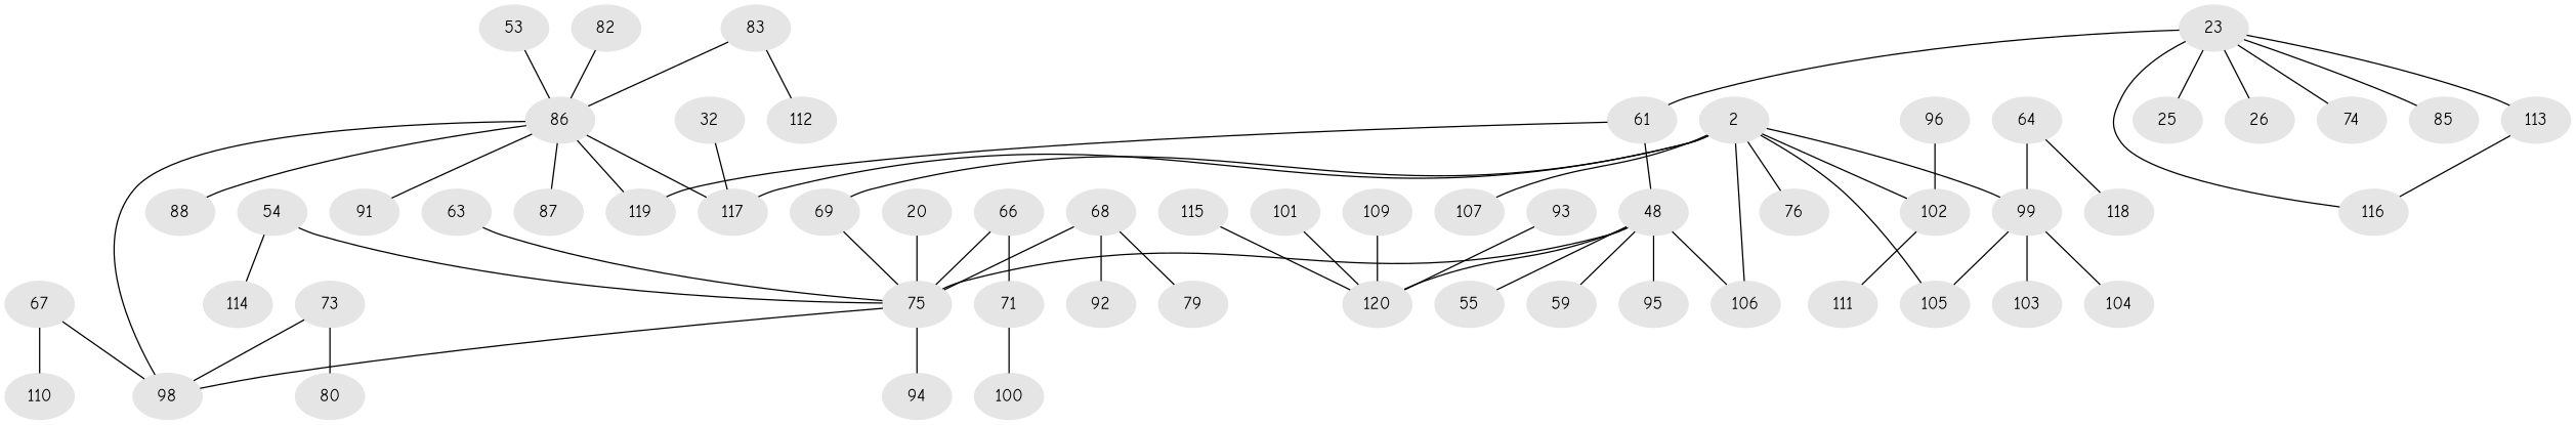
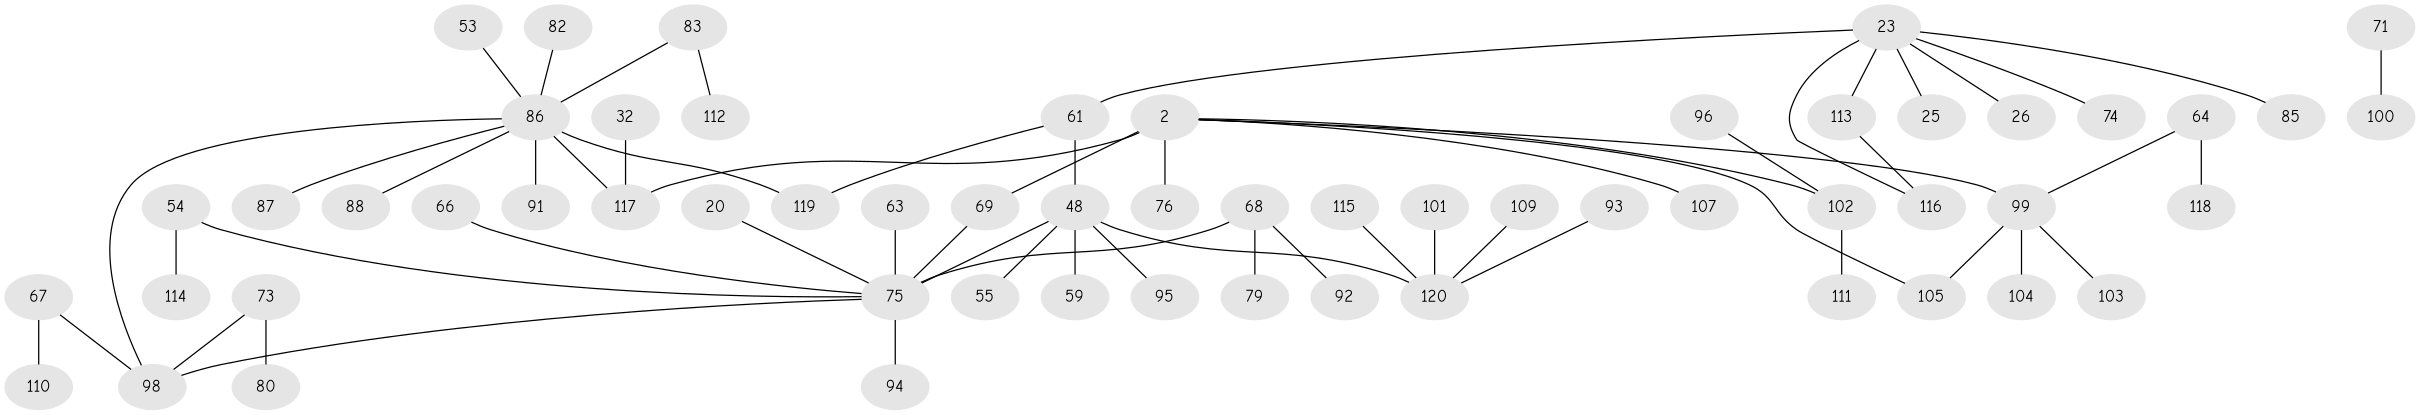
  graph {
    fontname="Comic Neue"
    node [color=gray90 fontname="Comic Neue" style=filled]
    edge [fontname="Comic Neue"]
    2 [super="+1"]
    69 [super="+3"]
    76
    99 [super="+7+49+50"]
    102 [super="+56+62+72"]
-   106 [super="+51+90"]
    107 [super="+40"]
    117 [super="+5"]
    105 [super="+13"]
    75 [super="+11+4+15"]
    103
    104
    111
    98 [super="+60"]
    94
    20
    23 [super="+9"]
    25
    26
    n20 [label=61 super="+30"]
    74
    85
    113 [super="+84"]
    116
    48 [super="+34+47"]
    119 [super="+70"]
    55
    59
    95
    120 [super="+77+97+43"]
    32
    86 [super="+81+78+65"]
    87
    88
    91
    53
    54 [super="+35"]
    114
    63
    64
    118
    66
    71
    100
    67
    110
    68 [super="+52"]
    79
    92
    73
    80
    82
    83
    112
    93
    96
    101
    109
    115
    2 -- 69 [weight=2]
    2 -- 76
    2 -- 99
    2 -- 102
-   2 -- 106
    2 -- 107
    2 -- 117 [weight=2]
    2 -- 105
    69 -- 75
    99 -- 105
    99 -- 103
    99 -- 104
    102 -- 111
    75 -- 98
    75 -- 94
    20 -- 75
    23 -- 25
    23 -- 26
    23 -- n20 [weight=2]
    23 -- 74
    23 -- 85
    23 -- 113
    23 -- 116
    n20 -- 48
    n20 -- 119
    113 -- 116
-   48 -- 106
    48 -- 75 [weight=2]
    48 -- 55
    48 -- 59
    48 -- 95
    48 -- 120
    32 -- 117
    86 -- 117 [weight=2]
    86 -- 98
    86 -- 119
    86 -- 87
    86 -- 88
    86 -- 91
    53 -- 86
    54 -- 75
    54 -- 114
    63 -- 75
    64 -- 99
    64 -- 118
    66 -- 75
-   66 -- 71
    71 -- 100
    67 -- 98
    67 -- 110
    68 -- 75
    68 -- 79
    68 -- 92
    73 -- 98
    73 -- 80
    82 -- 86
    83 -- 86
    83 -- 112
    93 -- 120
    96 -- 102
    101 -- 120
    109 -- 120
    115 -- 120
  }
